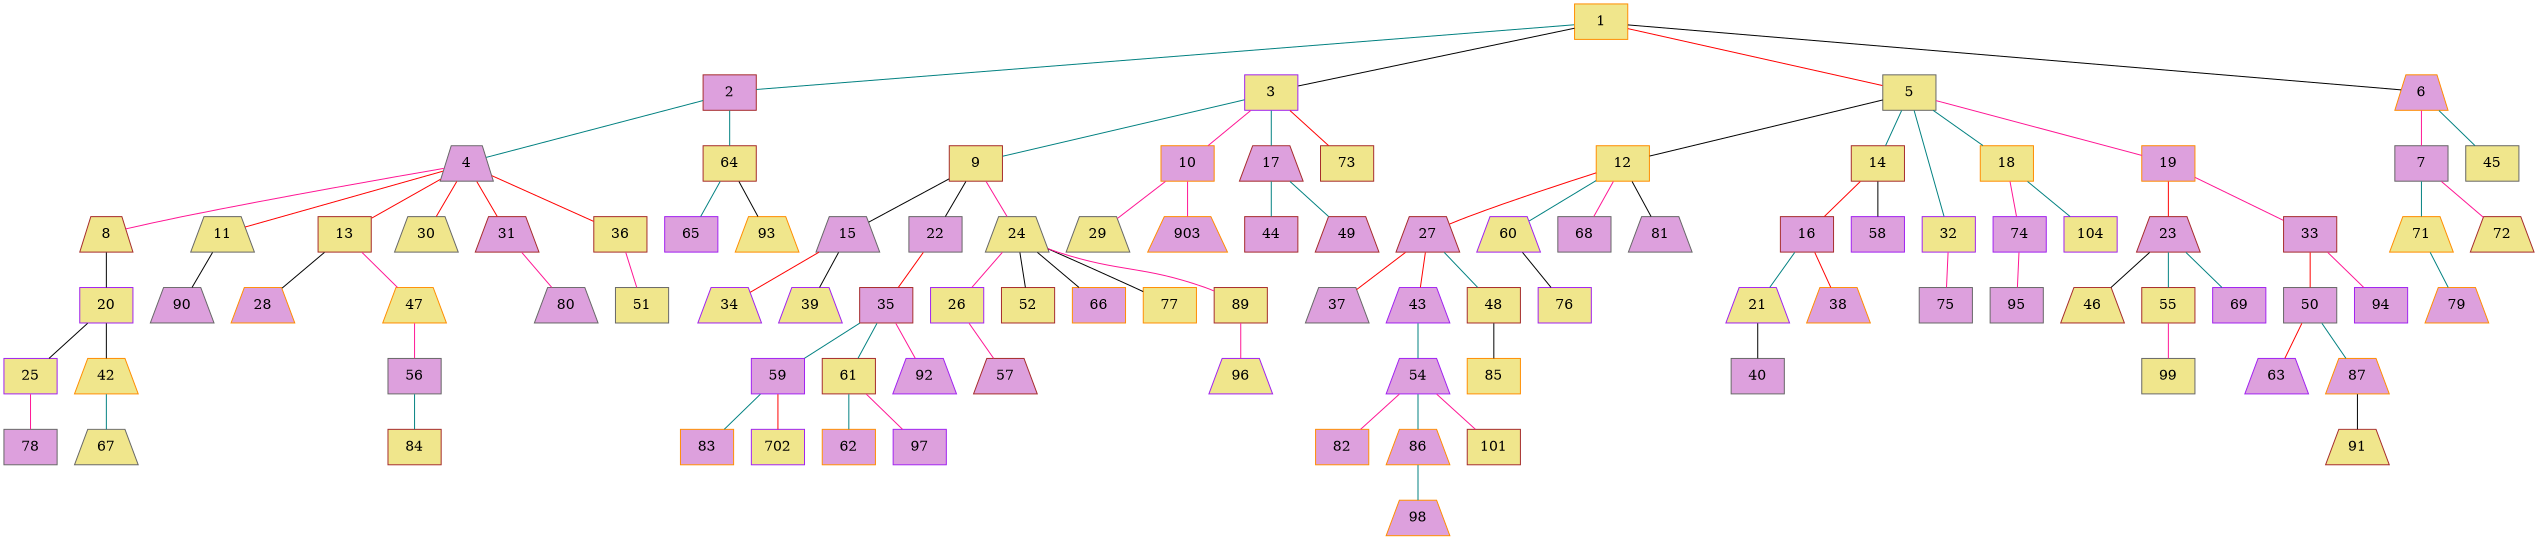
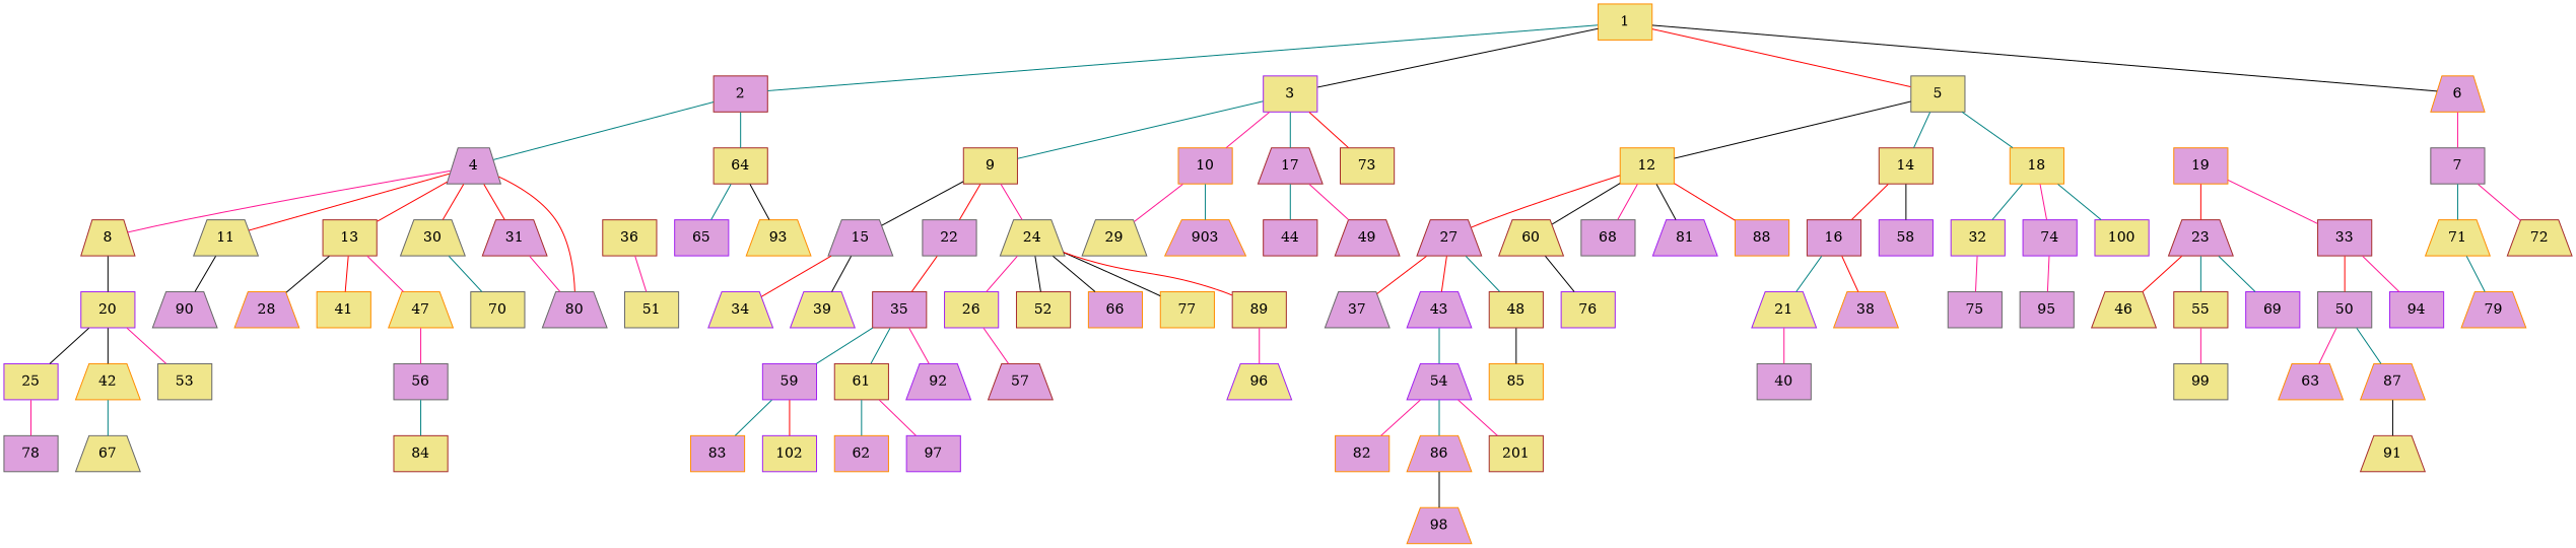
  graph {
    node [color=brown fillcolor=plum shape=box style=filled]
    edge [color=teal]
    1 [color=darkorange fillcolor=khaki]
    2
    3 [color=purple fillcolor=khaki]
    5 [color=gray40 fillcolor=khaki]
    6 [color=darkorange shape=trapezium]
    4 [color=gray40 shape=trapezium]
    64 [fillcolor=khaki]
    9 [fillcolor=khaki]
    10 [color=darkorange]
    17 [shape=trapezium]
    73 [fillcolor=khaki]
    12 [color=darkorange fillcolor=khaki]
    14 [fillcolor=khaki]
    18 [color=darkorange fillcolor=khaki]
    19 [color=darkorange]
    32 [color=purple fillcolor=khaki]
    7 [color=gray40]
-   45 [color=gray40 fillcolor=khaki]
    8 [fillcolor=khaki shape=trapezium]
    11 [color=gray40 fillcolor=khaki shape=trapezium]
    13 [fillcolor=khaki]
    30 [color=gray40 fillcolor=khaki shape=trapezium]
    31 [shape=trapezium]
    36 [fillcolor=khaki]
    65 [color=purple]
    93 [color=darkorange fillcolor=khaki shape=trapezium]
    15 [color=gray40 shape=trapezium]
    22 [color=gray40]
    24 [color=gray40 fillcolor=khaki shape=trapezium]
    29 [color=gray40 fillcolor=khaki shape=trapezium]
    n31 [color=darkorange label=903 shape=trapezium]
    44
    49 [shape=trapezium]
    20 [color=purple fillcolor=khaki]
    90 [color=gray40 shape=trapezium]
    28 [color=darkorange shape=trapezium]
+   41 [color=darkorange fillcolor=khaki]
    47 [color=darkorange fillcolor=khaki shape=trapezium]
+   70 [color=gray40 fillcolor=khaki]
    80 [color=gray40 shape=trapezium]
    51 [color=gray40 fillcolor=khaki]
    27 [shape=trapezium]
-   60 [color=purple fillcolor=khaki shape=trapezium]
+   60 [fillcolor=khaki shape=trapezium]
    68 [color=gray40]
-   81 [color=gray40 shape=trapezium]
+   81 [color=purple shape=trapezium]
+   88 [color=darkorange]
    16
    58 [color=purple]
    74 [color=purple]
-   100 [color=purple fillcolor=khaki label=104]
+   100 [color=purple fillcolor=khaki]
    23 [shape=trapezium]
    33
    75 [color=gray40]
    71 [color=darkorange fillcolor=khaki shape=trapezium]
    72 [fillcolor=khaki shape=trapezium]
    79 [color=darkorange shape=trapezium]
    25 [color=purple fillcolor=khaki]
    42 [color=darkorange fillcolor=khaki shape=trapezium]
+   53 [color=gray40 fillcolor=khaki]
    34 [color=purple fillcolor=khaki shape=trapezium]
    39 [color=purple fillcolor=khaki shape=trapezium]
    35
    26 [color=purple fillcolor=khaki]
    52 [fillcolor=khaki]
    66 [color=darkorange]
    77 [color=darkorange fillcolor=khaki]
    89 [fillcolor=khaki]
    37 [color=gray40 shape=trapezium]
    43 [color=purple shape=trapezium]
    48 [fillcolor=khaki]
    76 [color=purple fillcolor=khaki]
    56 [color=gray40]
    21 [color=purple fillcolor=khaki shape=trapezium]
    38 [color=darkorange shape=trapezium]
    40 [color=gray40]
    95 [color=gray40]
    46 [fillcolor=khaki shape=trapezium]
    55 [fillcolor=khaki]
    69 [color=purple]
    50 [color=gray40]
    94 [color=purple]
    78 [color=gray40]
    67 [color=gray40 fillcolor=khaki shape=trapezium]
    59 [color=purple]
    61 [fillcolor=khaki]
    92 [color=purple shape=trapezium]
    99 [color=gray40 fillcolor=khaki]
    57 [shape=trapezium]
    96 [color=purple fillcolor=khaki shape=trapezium]
    54 [color=purple shape=trapezium]
    85 [color=darkorange fillcolor=khaki]
-   63 [color=purple shape=trapezium]
+   63 [color=darkorange shape=trapezium]
    87 [color=darkorange shape=trapezium]
    83 [color=darkorange]
-   102 [color=purple fillcolor=khaki label=702]
+   102 [color=purple fillcolor=khaki]
    62 [color=darkorange]
    97 [color=purple]
    82 [color=darkorange]
    86 [color=darkorange shape=trapezium]
-   101 [fillcolor=khaki]
+   101 [fillcolor=khaki label=201]
    84 [fillcolor=khaki]
    91 [fillcolor=khaki shape=trapezium]
    98 [color=darkorange shape=trapezium]
    1 -- 2
    1 -- 3 [color=black]
    1 -- 5 [color=red]
    1 -- 6 [color=black]
    2 -- 4
    2 -- 64
    3 -- 9
    3 -- 10 [color=deeppink]
    3 -- 17
    3 -- 73 [color=red]
    5 -- 12 [color=black]
    5 -- 14
    5 -- 18
-   5 -- 19 [color=deeppink]
-   5 -- 32
+   18 -- 32
    6 -- 7 [color=deeppink]
-   6 -- 45
    4 -- 8 [color=deeppink]
    4 -- 11 [color=red]
    4 -- 13 [color=red]
    4 -- 30 [color=red]
    4 -- 31 [color=red]
-   4 -- 36 [color=red]
+   4 -- 80 [color=red]
    64 -- 65
    64 -- 93 [color=black]
    9 -- 15 [color=black]
-   9 -- 22 [color=black]
+   9 -- 22 [color=red]
    9 -- 24 [color=deeppink]
    10 -- 29 [color=deeppink]
-   10 -- n31 [color=deeppink]
+   10 -- n31
    17 -- 44
-   17 -- 49
+   17 -- 49 [color=deeppink]
    12 -- 27 [color=red]
-   12 -- 60
+   12 -- 60 [color=black]
    12 -- 68 [color=deeppink]
    12 -- 81 [color=black]
+   12 -- 88 [color=red]
    14 -- 16 [color=red]
    14 -- 58 [color=black]
    18 -- 74 [color=deeppink]
    18 -- 100
    19 -- 23 [color=red]
    19 -- 33 [color=deeppink]
    32 -- 75 [color=deeppink]
    7 -- 71
    7 -- 72 [color=deeppink]
    8 -- 20 [color=black]
    11 -- 90 [color=black]
    13 -- 28 [color=black]
+   13 -- 41 [color=red]
    13 -- 47 [color=deeppink]
+   30 -- 70
    31 -- 80 [color=deeppink]
    36 -- 51 [color=deeppink]
    15 -- 34 [color=red]
    15 -- 39 [color=black]
    22 -- 35 [color=red]
    24 -- 26 [color=deeppink]
    24 -- 52 [color=black]
    24 -- 66 [color=black]
    24 -- 77 [color=black]
-   24 -- 89 [color=deeppink]
+   24 -- 89 [color=red]
    20 -- 25 [color=black]
    20 -- 42 [color=black]
+   20 -- 53 [color=deeppink]
    47 -- 56 [color=deeppink]
    27 -- 37 [color=red]
    27 -- 43 [color=red]
    27 -- 48
    60 -- 76 [color=black]
    16 -- 21
    16 -- 38 [color=red]
    74 -- 95 [color=deeppink]
-   23 -- 46 [color=black]
+   23 -- 46 [color=red]
    23 -- 55
    23 -- 69
    33 -- 50 [color=red]
    33 -- 94 [color=deeppink]
    71 -- 79
    25 -- 78 [color=deeppink]
    42 -- 67
    35 -- 59
    35 -- 61
    35 -- 92 [color=deeppink]
    26 -- 57 [color=deeppink]
    89 -- 96 [color=deeppink]
    43 -- 54
    48 -- 85 [color=black]
    56 -- 84
-   21 -- 40 [color=black]
+   21 -- 40 [color=deeppink]
    55 -- 99 [color=deeppink]
-   50 -- 63 [color=red]
+   50 -- 63 [color=deeppink]
    50 -- 87
    59 -- 83
    59 -- 102 [color=red]
    61 -- 62
    61 -- 97 [color=deeppink]
    54 -- 82 [color=deeppink]
    54 -- 86
    54 -- 101 [color=deeppink]
    87 -- 91 [color=black]
-   86 -- 98
+   86 -- 98 [color=black]
  }
